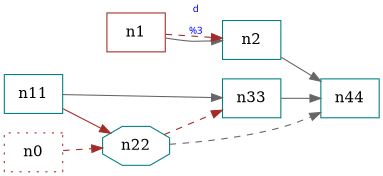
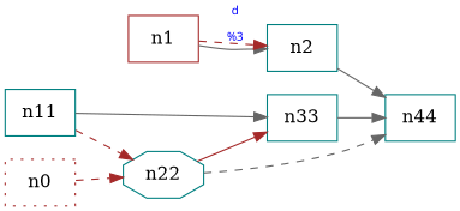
  digraph {
    fontcolor=blue
    rankdir=LR
    node [color=teal shape=box]
    edge [color=gray40 style=solid]
    n0 [color=brown fillcolor="#123456" style=dotted]
    n22 [shape=octagon]
    n1 [color=brown]
    n2
    n44
    n11
    n33
    n0 -> n22 [color=brown style=dashed]
    n22 -> n44 [style=dashed]
-   n22 -> n33 [color=brown style=dashed]
+   n22 -> n33 [color=brown]
    n1 -> n2
    n1 -> n2 [color=brown fontcolor=blue fontname="comic sans" fontsize=9 label="d\n\l\G" style=dashed]
    n2 -> n44
-   n11 -> n22 [color=brown]
+   n11 -> n22 [color=brown style=dashed]
    n11 -> n33
    n33 -> n44
  }
